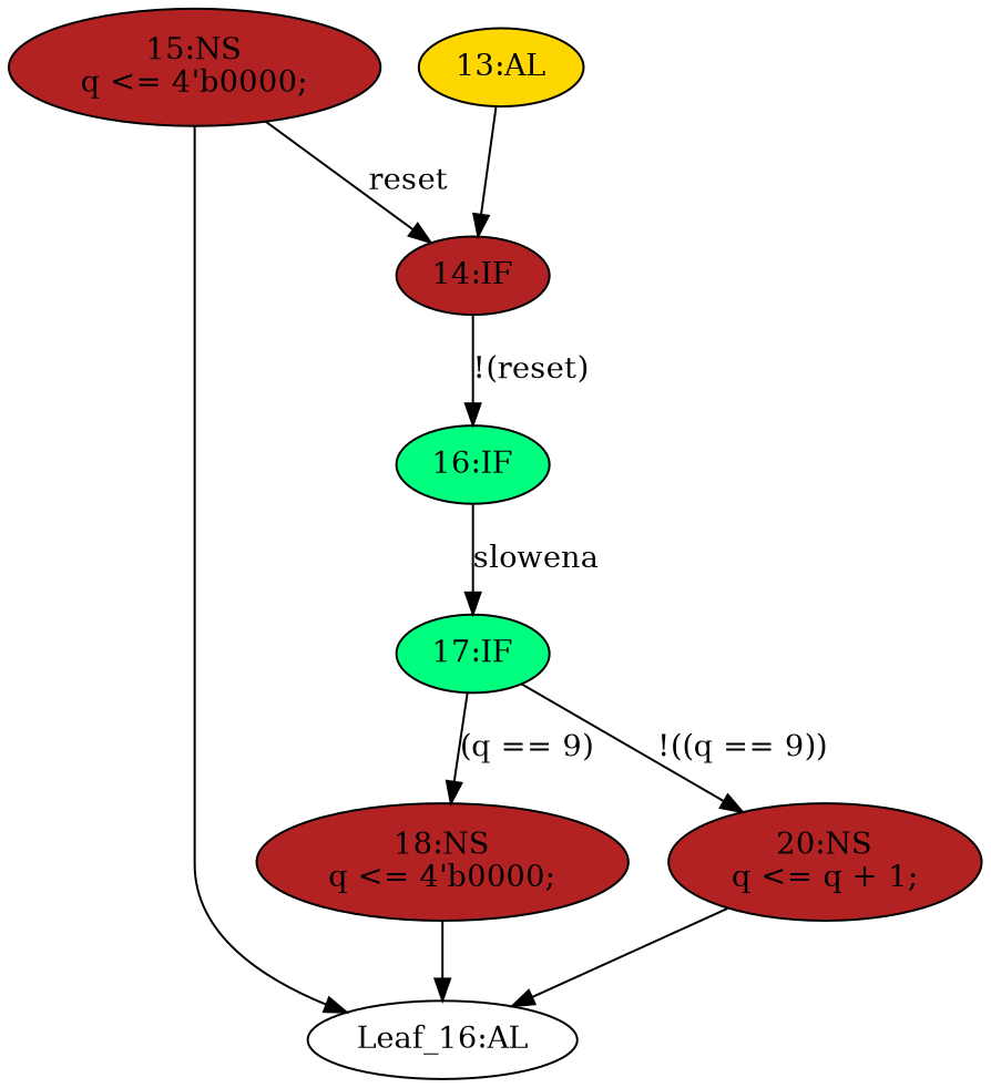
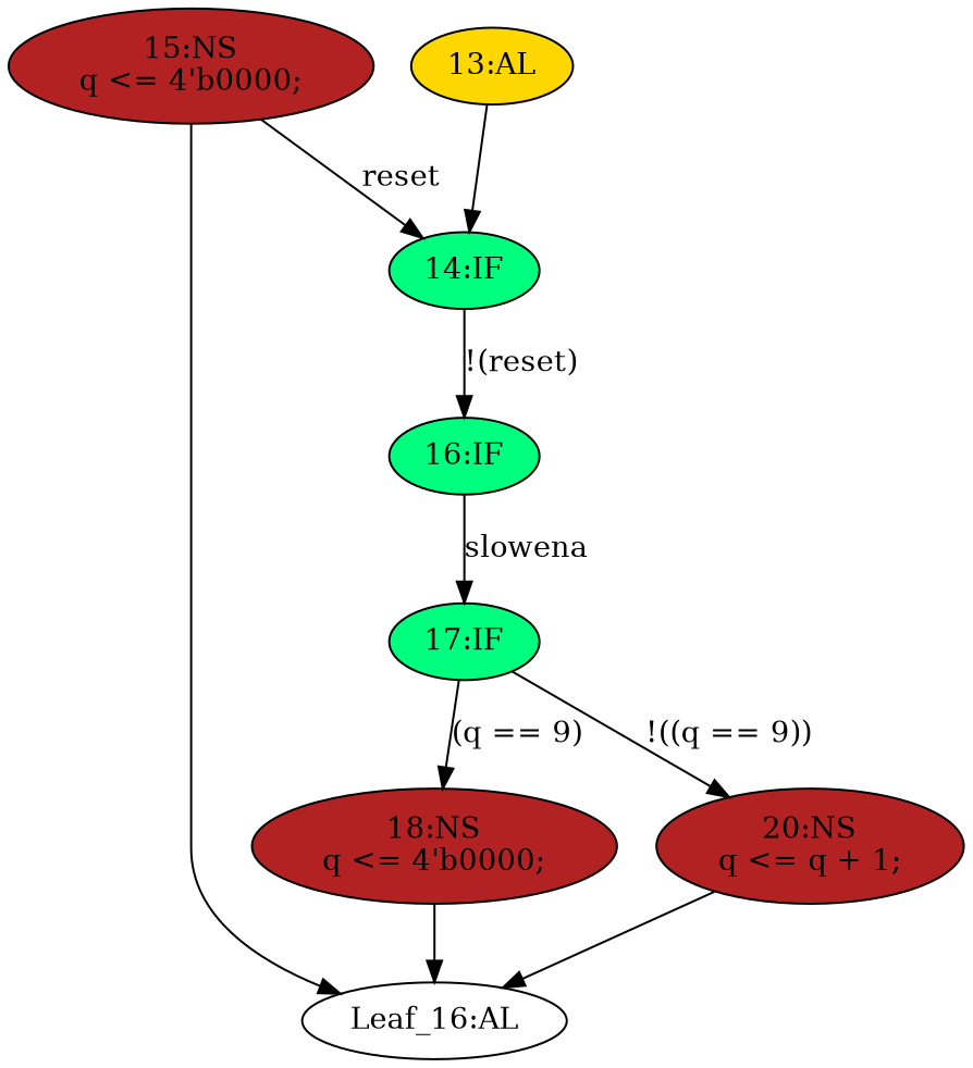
  strict digraph {
    node [fillcolor=springgreen statements="[]" style=filled typ=IfStatement]
    edge [cond="[]" lineno=None]
    n1 [ast="<pyverilog.vparser.ast.IfStatement object at 0x7fd7f6798310>" label="16:IF"]
    n2 [ast="<pyverilog.vparser.ast.IfStatement object at 0x7fd7f6798490>" label="17:IF"]
    n3 [ast="<pyverilog.vparser.ast.NonblockingSubstitution object at 0x7fd7f67986d0>" fillcolor=firebrick label="18:NS\nq <= 4'b0000;" statements="[<pyverilog.vparser.ast.NonblockingSubstitution object at 0x7fd7f67986d0>]" typ=NonblockingSubstitution]
    n4 [ast="<pyverilog.vparser.ast.NonblockingSubstitution object at 0x7fd7f67984d0>" fillcolor=firebrick label="20:NS\nq <= q + 1;" statements="[<pyverilog.vparser.ast.NonblockingSubstitution object at 0x7fd7f67984d0>]" typ=NonblockingSubstitution]
    n5 [def_var="['q']" label="Leaf_16:AL" fillcolor="" statements="" style="" typ=""]
    n6 [ast="<pyverilog.vparser.ast.Always object at 0x7fd7f6798910>" clk_sens=True fillcolor=gold label="13:AL" sens="['clk', 'reset']" typ=Always use_var="['reset', 'q', 'slowena']"]
-   n7 [ast="<pyverilog.vparser.ast.IfStatement object at 0x7fd7f6798a90>" fillcolor=firebrick label="14:IF"]
+   n7 [ast="<pyverilog.vparser.ast.IfStatement object at 0x7fd7f6798a90>" label="14:IF"]
    n8 [ast="<pyverilog.vparser.ast.NonblockingSubstitution object at 0x7fd7f6798ad0>" fillcolor=firebrick label="15:NS\nq <= 4'b0000;" statements="[<pyverilog.vparser.ast.NonblockingSubstitution object at 0x7fd7f6798ad0>]" typ=NonblockingSubstitution]
    n1 -> n2 [cond="['slowena']" label=slowena lineno=16]
    n2 -> n3 [cond="['q']" label="(q == 9)" lineno=17]
    n2 -> n4 [cond="['q']" label="!((q == 9))" lineno=17]
    n3 -> n5
    n4 -> n5
    n6 -> n7
    n7 -> n1 [cond="['reset']" label="!(reset)" lineno=14]
    n8 -> n5
    n8 -> n7 [cond="['reset']" label=reset lineno=14]
  }
